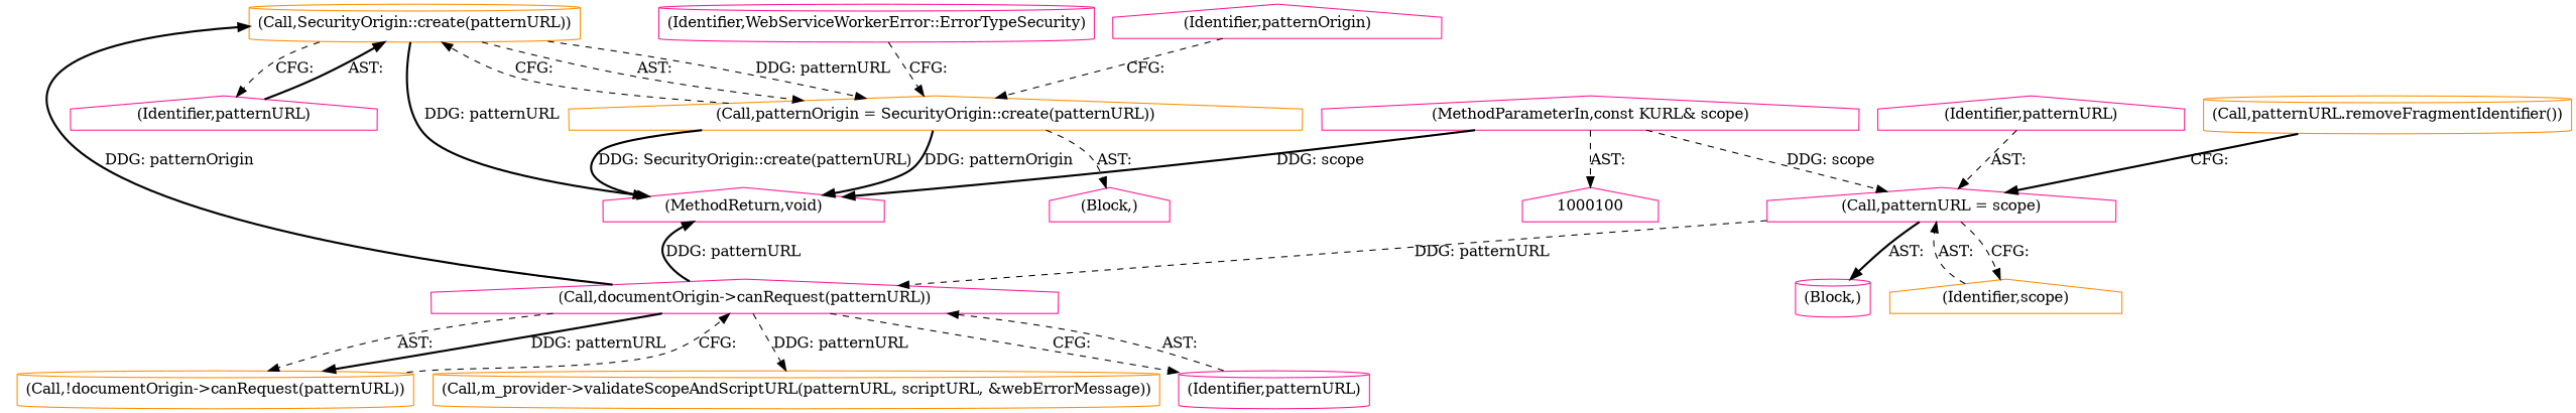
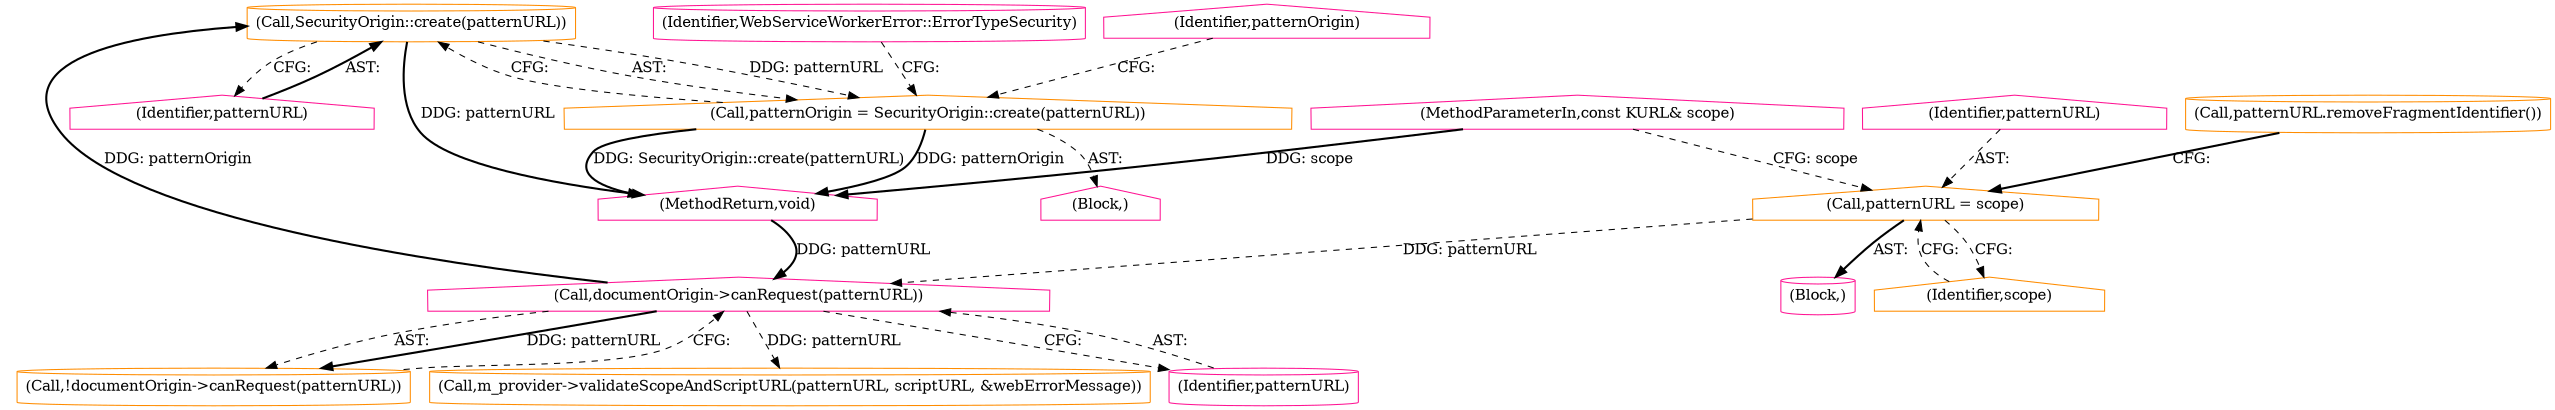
  digraph {
    node [color=deeppink shape=house]
    edge [style=dashed]
    n1 [color=darkorange label="(Call,SecurityOrigin::create(patternURL))" shape=cylinder]
    n2 [color=darkorange label="(Call,patternOrigin = SecurityOrigin::create(patternURL))"]
    n3 [label="(MethodReturn,void)"]
    n4 [label="(Identifier,patternURL)"]
    n5 [label="(Block,)"]
    n6 [label="(Call,documentOrigin->canRequest(patternURL))"]
    n7 [color=darkorange label="(Call,!documentOrigin->canRequest(patternURL))" shape=cylinder]
    n8 [color=darkorange label="(Call,m_provider->validateScopeAndScriptURL(patternURL, scriptURL, &webErrorMessage))" shape=cylinder]
    n9 [label="(Identifier,patternURL)" shape=cylinder]
-   n10 [label="(Call,patternURL = scope)"]
+   n10 [color=darkorange label="(Call,patternURL = scope)"]
    n11 [color=darkorange label="(Identifier,scope)"]
    n12 [label="(Block,)" shape=cylinder]
    n13 [label="(MethodParameterIn,const KURL& scope)"]
-   1000100
    n15 [label="(Identifier,patternURL)"]
    n16 [label="(Identifier,patternOrigin)"]
    n17 [color=darkorange label="(Call,patternURL.removeFragmentIdentifier())" shape=cylinder]
    n18 [label="(Identifier,WebServiceWorkerError::ErrorTypeSecurity)" shape=cylinder]
    n1 -> n2 [label="AST: "]
    n1 -> n2 [label="DDG: patternURL"]
    n1 -> n3 [label="DDG: patternURL" style=bold]
    n1 -> n4 [label="CFG: "]
    n2 -> n1 [label="CFG: "]
    n2 -> n3 [label="DDG: SecurityOrigin::create(patternURL)" style=bold]
    n2 -> n3 [label="DDG: patternOrigin" style=bold]
    n2 -> n5 [label="AST: "]
    n4 -> n1 [label="AST: " style=bold]
    n6 -> n1 [label="DDG: patternOrigin" style=bold]
-   n6 -> n3 [label="DDG: patternURL" style=bold]
+   n3 -> n6 [label="DDG: patternURL" style=bold]
    n6 -> n7 [label="AST: "]
    n6 -> n7 [label="DDG: patternURL" style=bold]
    n6 -> n8 [label="DDG: patternURL"]
    n6 -> n9 [label="CFG: "]
    n7 -> n6 [label="CFG: "]
    n9 -> n6 [label="AST: "]
    n10 -> n6 [label="DDG: patternURL"]
    n10 -> n11 [label="CFG: "]
    n10 -> n12 [label="AST: " style=bold]
-   n11 -> n10 [label="AST: "]
+   n11 -> n10 [label="CFG: "]
    n13 -> n3 [label="DDG: scope" style=bold]
-   n13 -> n10 [label="DDG: scope"]
-   n13 -> 1000100 [label="AST: "]
+   n13 -> n10 [label="CFG: scope"]
    n15 -> n10 [label="AST: "]
    n16 -> n2 [label="CFG: "]
    n17 -> n10 [label="CFG: " style=bold]
    n18 -> n2 [label="CFG: "]
  }
